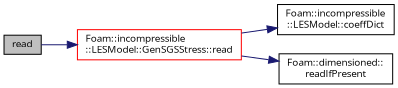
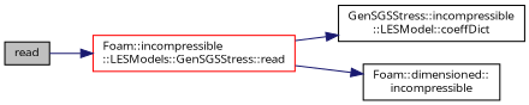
  digraph {
    fontname="Open Sans"
    rankdir=LR
    node [color=black fontname="Open Sans" fontsize=10 shape=record]
    edge [color=midnightblue fontname="Open Sans" fontsize=10 labelfontname=FreeSans labelfontsize=10 style=solid]
    n1 [fillcolor=grey75 fontcolor=black height=0.2 label=read style=filled width=0.4]
-   n2 [color=red height=0.2 label="Foam::incompressible\l::LESModel::GenSGSStress::read" width=0.4]
-   n3 [height=0.2 label="Foam::incompressible\l::LESModel::coeffDict" width=0.4]
-   n4 [height=0.2 label="Foam::dimensioned::\lreadIfPresent" width=0.4]
+   n2 [color=red height=0.2 label="Foam::incompressible\l::LESModels::GenSGSStress::read" width=0.4]
+   n3 [height=0.2 label="GenSGSStress::incompressible\l::LESModel::coeffDict" width=0.4]
+   n4 [height=0.2 label="Foam::dimensioned::\lincompressible" width=0.4]
    n1 -> n2
    n2 -> n3
    n2 -> n4
  }
